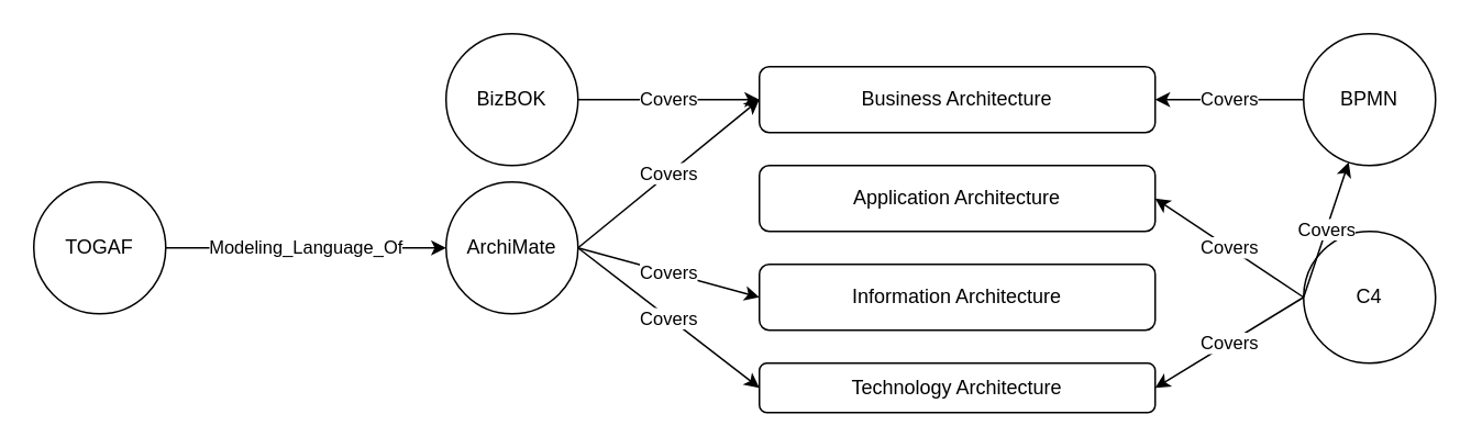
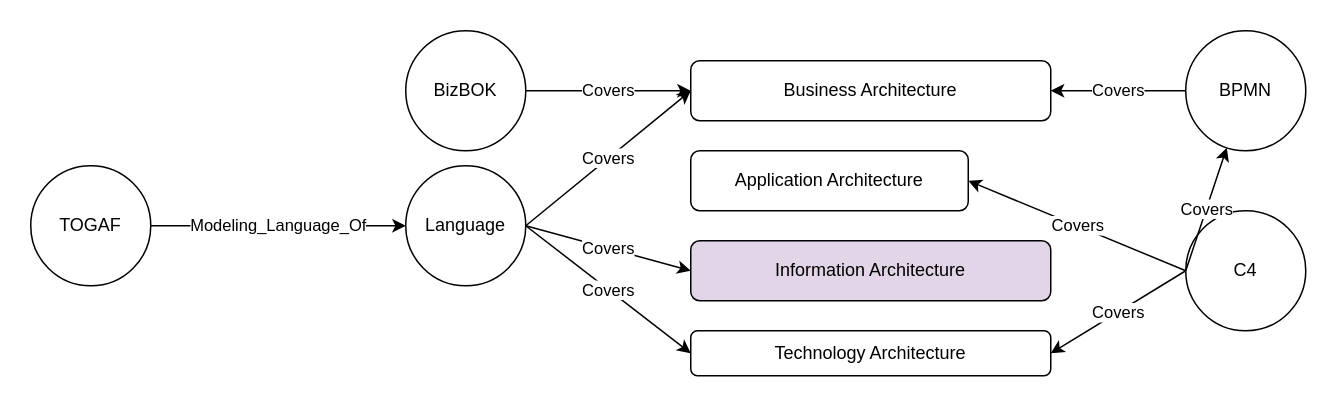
  <mxCell id="0" />
  <mxCell id="1" parent="0" />
  <mxCell id="2" value="TOGAF" style="ellipse;whiteSpace=wrap;html=1;aspect=fixed;" parent="1" vertex="1"><mxGeometry x="20" y="110" width="80" height="80" as="geometry" /></mxCell>
- <mxCell id="3" value="ArchiMate" style="ellipse;whiteSpace=wrap;html=1;aspect=fixed;" parent="1" vertex="1"><mxGeometry x="270" y="110" width="80" height="80" as="geometry" /></mxCell>
+ <mxCell id="3" value="Language" style="ellipse;whiteSpace=wrap;html=1;aspect=fixed;" parent="1" vertex="1"><mxGeometry x="270" y="110" width="80" height="80" as="geometry" /></mxCell>
  <mxCell id="4" value="Modeling_Language_Of" style="endArrow=classic;html=1;rounded=0;exitX=1;exitY=0.5;exitDx=0;exitDy=0;entryX=0;entryY=0.5;entryDx=0;entryDy=0;" parent="1" source="2" target="3" edge="1"><mxGeometry width="50" height="50" relative="1" as="geometry"><mxPoint x="220" y="520" as="sourcePoint" /><mxPoint x="270" y="470" as="targetPoint" /></mxGeometry></mxCell>
  <mxCell id="5" value="Business Architecture" style="rounded=1;whiteSpace=wrap;html=1;" parent="1" vertex="1"><mxGeometry x="460" y="40" width="240" height="40" as="geometry" /></mxCell>
- <mxCell id="6" value="Application Architecture" style="rounded=1;whiteSpace=wrap;html=1;" parent="1" vertex="1"><mxGeometry x="460" y="100" width="240" height="40" as="geometry" /></mxCell>
- <mxCell id="7" value="Information Architecture" style="rounded=1;whiteSpace=wrap;html=1;" parent="1" vertex="1"><mxGeometry x="460" y="160" width="240" height="40" as="geometry" /></mxCell>
+ <mxCell id="6" value="Application Architecture" style="rounded=1;whiteSpace=wrap;html=1;" parent="1" vertex="1"><mxGeometry x="460" y="100" width="185" height="40" as="geometry" /></mxCell>
+ <mxCell id="7" value="Information Architecture" style="rounded=1;whiteSpace=wrap;html=1;fillColor=#e1d5e7;" parent="1" vertex="1"><mxGeometry x="460" y="160" width="240" height="40" as="geometry" /></mxCell>
  <mxCell id="8" value="Technology Architecture" style="rounded=1;whiteSpace=wrap;html=1;" parent="1" vertex="1"><mxGeometry x="460" y="220" width="240" height="30" as="geometry" /></mxCell>
  <mxCell id="9" value="Covers" style="endArrow=classic;html=1;rounded=0;entryX=0;entryY=0.5;entryDx=0;entryDy=0;exitX=1;exitY=0.5;exitDx=0;exitDy=0;" parent="1" source="3" target="5" edge="1"><mxGeometry width="50" height="50" relative="1" as="geometry"><mxPoint x="220" y="470" as="sourcePoint" /><mxPoint x="270" y="420" as="targetPoint" /></mxGeometry></mxCell>
  <mxCell id="10" value="Covers" style="endArrow=classic;html=1;rounded=0;entryX=0;entryY=0.5;entryDx=0;entryDy=0;exitX=1;exitY=0.5;exitDx=0;exitDy=0;" parent="1" source="3" target="7" edge="1"><mxGeometry width="50" height="50" relative="1" as="geometry"><mxPoint x="470" y="130" as="sourcePoint" /><mxPoint x="580" y="150" as="targetPoint" /></mxGeometry></mxCell>
  <mxCell id="11" value="Covers" style="endArrow=classic;html=1;rounded=0;entryX=0;entryY=0.5;entryDx=0;entryDy=0;exitX=1;exitY=0.5;exitDx=0;exitDy=0;" parent="1" source="3" target="8" edge="1"><mxGeometry width="50" height="50" relative="1" as="geometry"><mxPoint x="300" y="190" as="sourcePoint" /><mxPoint x="450" y="120" as="targetPoint" /></mxGeometry></mxCell>
  <mxCell id="12" value="C4" style="ellipse;whiteSpace=wrap;html=1;aspect=fixed;" parent="1" vertex="1"><mxGeometry x="790" y="140" width="80" height="80" as="geometry" /></mxCell>
  <mxCell id="13" value="Covers" style="endArrow=classic;html=1;rounded=0;entryX=1;entryY=0.5;entryDx=0;entryDy=0;exitX=0;exitY=0.5;exitDx=0;exitDy=0;" parent="1" source="12" target="6" edge="1"><mxGeometry width="50" height="50" relative="1" as="geometry"><mxPoint x="430" y="200" as="sourcePoint" /><mxPoint x="540" y="340" as="targetPoint" /></mxGeometry></mxCell>
  <mxCell id="14" value="Covers" style="endArrow=classic;html=1;rounded=0;exitX=0;exitY=0.5;exitDx=0;exitDy=0;" parent="1" source="12" target="16" edge="1"><mxGeometry width="50" height="50" relative="1" as="geometry"><mxPoint x="800" y="120" as="sourcePoint" /><mxPoint x="710" y="130" as="targetPoint" /></mxGeometry></mxCell>
  <mxCell id="15" value="Covers" style="endArrow=classic;html=1;rounded=0;entryX=1;entryY=0.5;entryDx=0;entryDy=0;exitX=0;exitY=0.5;exitDx=0;exitDy=0;" parent="1" source="12" target="8" edge="1"><mxGeometry width="50" height="50" relative="1" as="geometry"><mxPoint x="930" y="250" as="sourcePoint" /><mxPoint x="840" y="320" as="targetPoint" /></mxGeometry></mxCell>
  <mxCell id="16" value="BPMN" style="ellipse;whiteSpace=wrap;html=1;aspect=fixed;" parent="1" vertex="1"><mxGeometry x="790" y="20" width="80" height="80" as="geometry" /></mxCell>
  <mxCell id="17" value="Covers" style="endArrow=classic;html=1;rounded=0;entryX=1;entryY=0.5;entryDx=0;entryDy=0;exitX=0;exitY=0.5;exitDx=0;exitDy=0;" parent="1" source="16" target="5" edge="1"><mxGeometry width="50" height="50" relative="1" as="geometry"><mxPoint x="800" y="120" as="sourcePoint" /><mxPoint x="710" y="130" as="targetPoint" /></mxGeometry></mxCell>
  <mxCell id="18" value="BizBOK" style="ellipse;whiteSpace=wrap;html=1;aspect=fixed;" parent="1" vertex="1"><mxGeometry x="270" y="20" width="80" height="80" as="geometry" /></mxCell>
  <mxCell id="19" value="Covers" style="endArrow=classic;html=1;rounded=0;entryX=0;entryY=0.5;entryDx=0;entryDy=0;exitX=1;exitY=0.5;exitDx=0;exitDy=0;" parent="1" source="18" target="5" edge="1"><mxGeometry width="50" height="50" relative="1" as="geometry"><mxPoint x="860" y="10" as="sourcePoint" /><mxPoint x="770" y="70" as="targetPoint" /></mxGeometry></mxCell>
